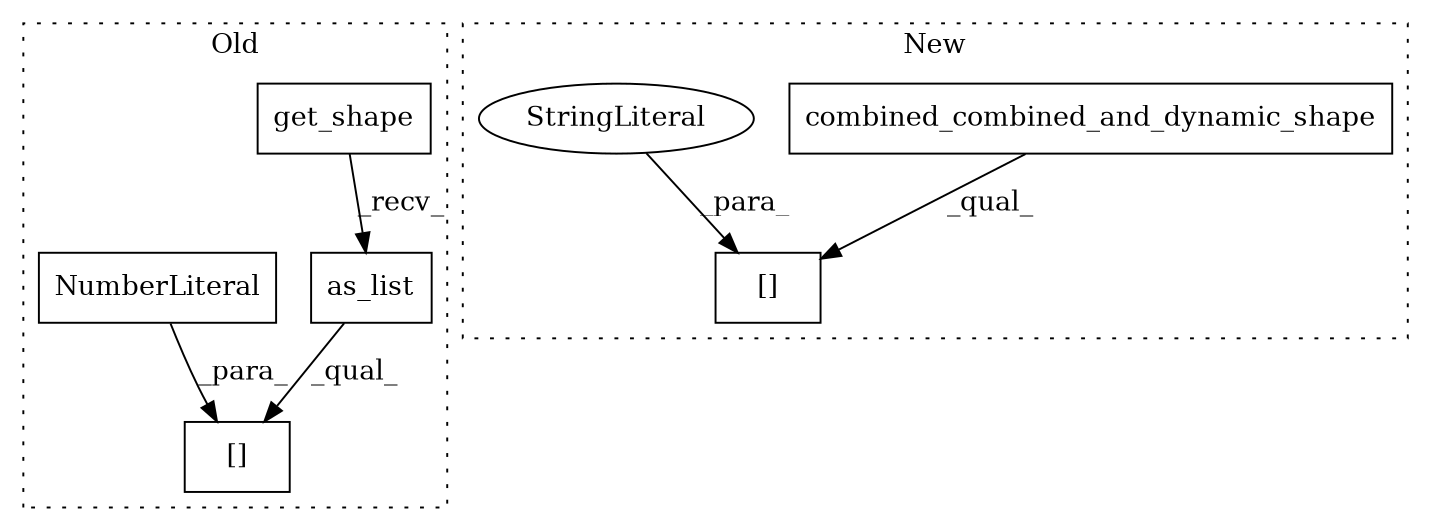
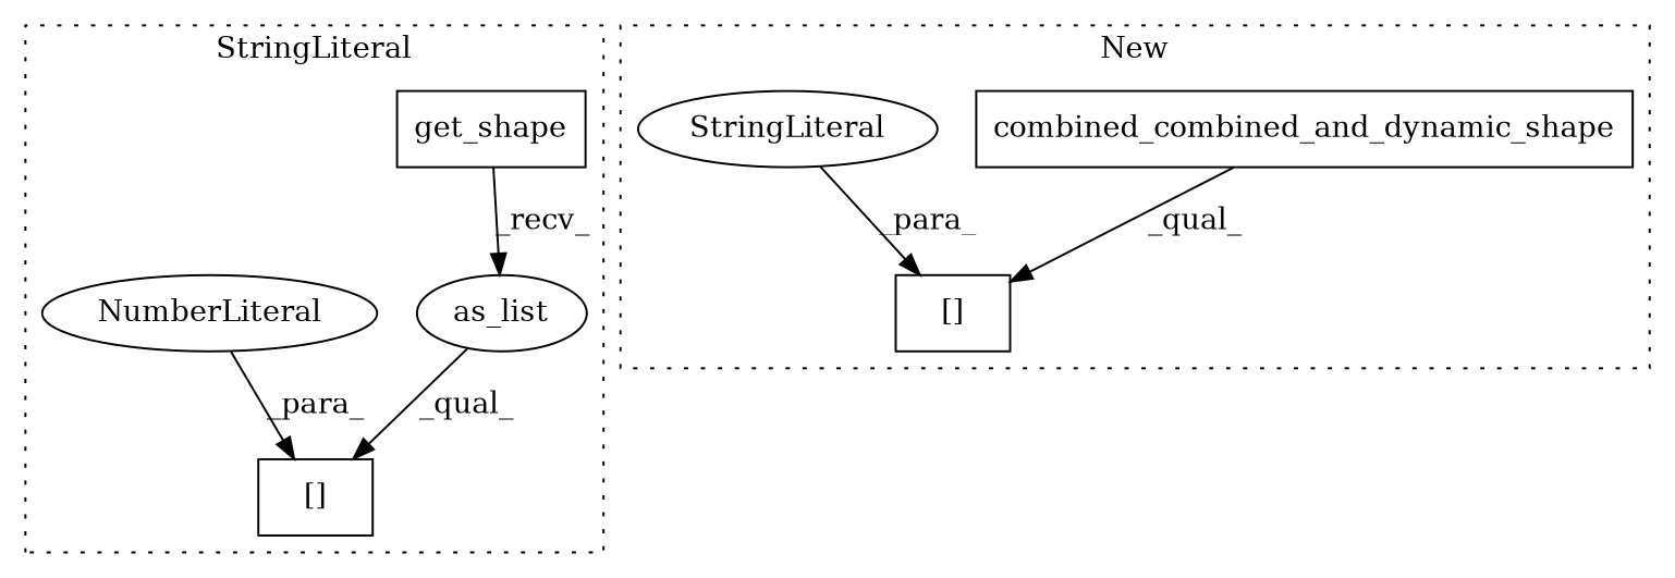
  digraph {
    node [a=32 shape=box]
-   n1 [l=9 label=as_list s=7025]
+   n1 [l=9 label=as_list s=7025 shape=ellipse]
    n2 [l=11 label=get_shape s=7013]
    n3 [a=2 l="31,1" label="[]" s="7004,7036"]
-   n4 [a=34 l=1 label=NumberLiteral s=7035]
+   n4 [a=34 l=1 label=NumberLiteral s=7035 shape=ellipse]
    n5 [l="34,1" label=combined_combined_and_dynamic_shape s="7205,7247"]
    n6 [a=2 l="56,1" label="[]" s="7193,7267"]
    n7 [a=45 l=18 label=StringLiteral s=7249 shape=ellipse]
    subgraph cluster_1 {
-     label=Old
+     label=StringLiteral
      style=dotted
      n1
      n2
      n3
      n4
    }
    subgraph cluster_2 {
      label=New
      style=dotted
      n5
      n6
      n7
    }
    n1 -> n3 [label=_qual_]
    n2 -> n1 [label=_recv_]
    n4 -> n3 [label=_para_]
    n5 -> n6 [label=_qual_]
    n7 -> n6 [label=_para_]
  }
